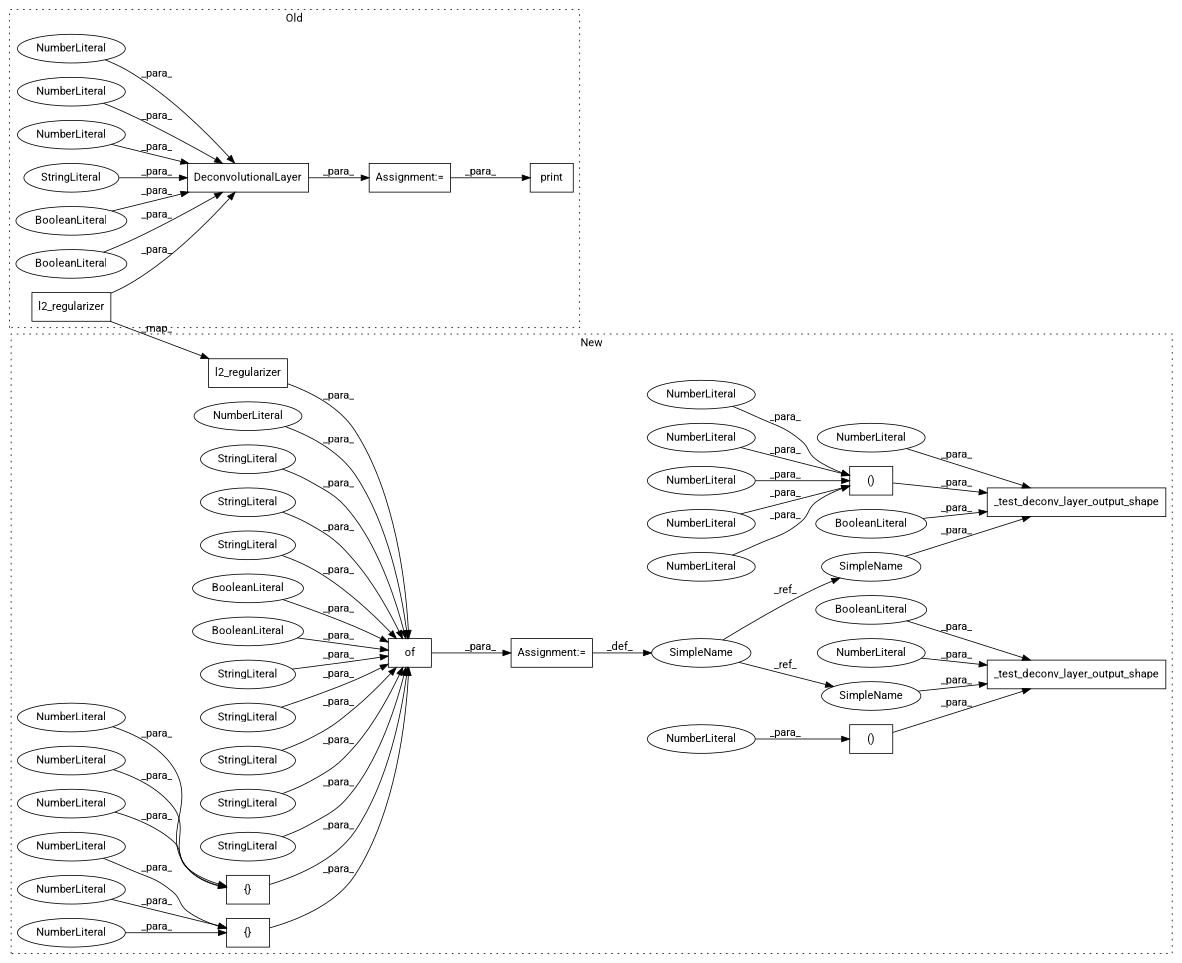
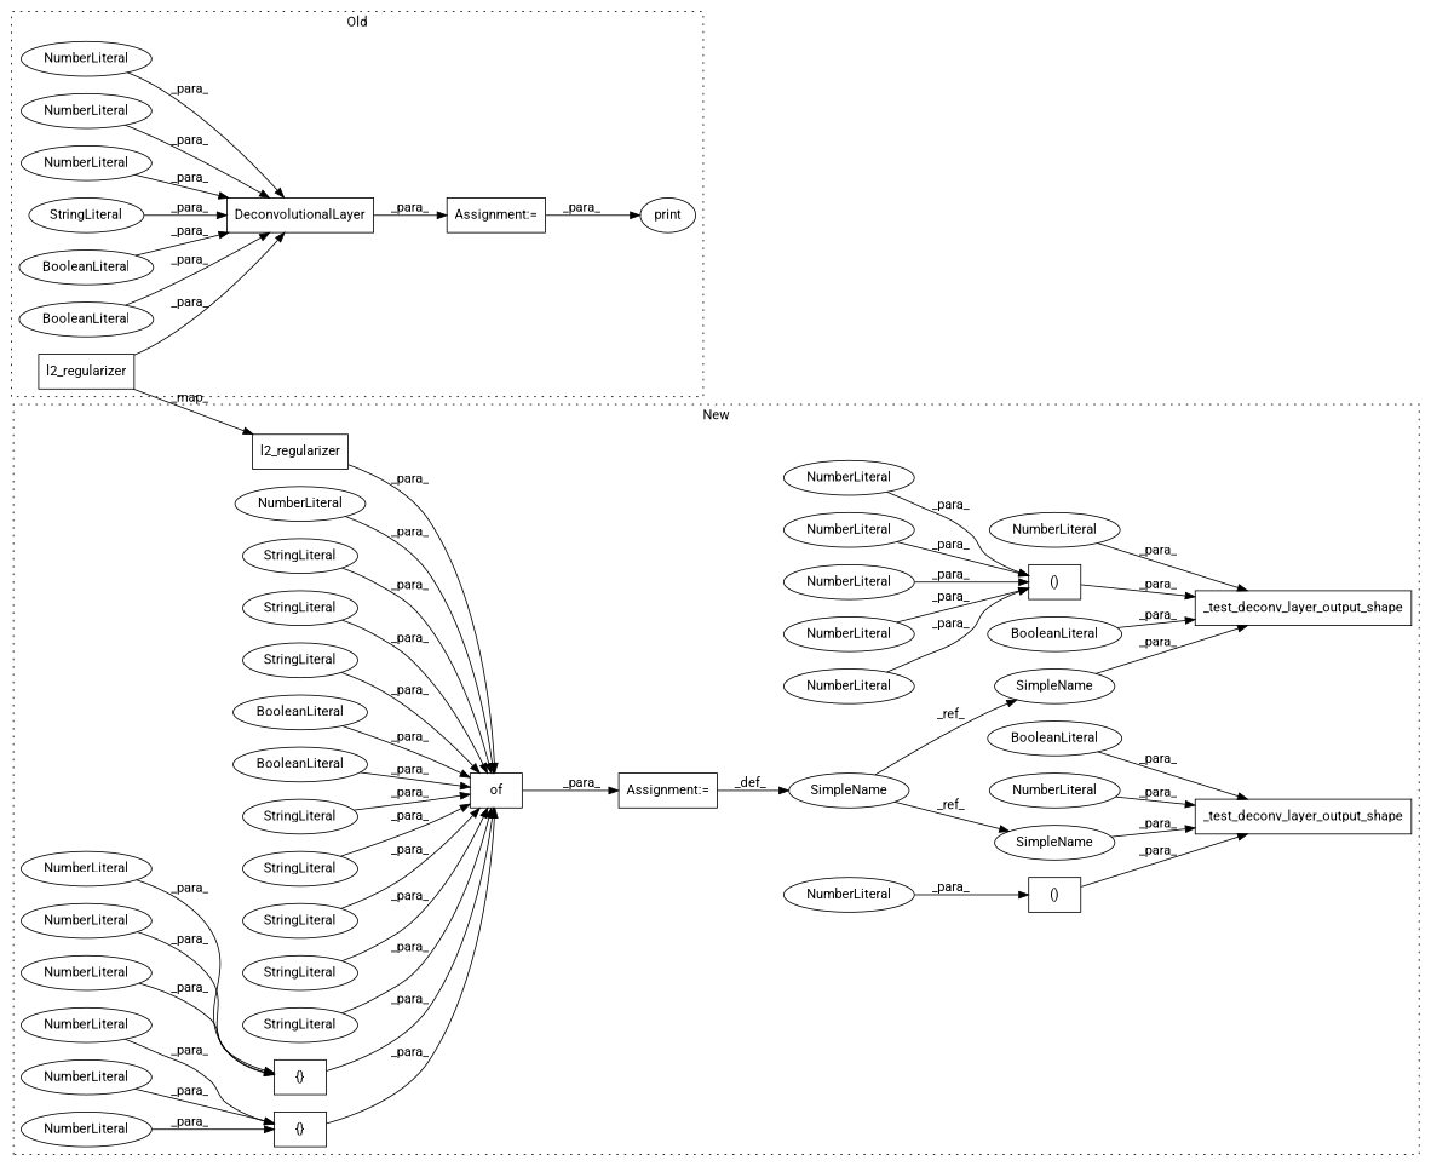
  digraph {
    rankdir=LR
    fontname=Roboto
    node [a=34 l=1 s=5568 shape=ellipse fontname=Roboto]
    edge [fontname=Roboto]
    n1 [a=32 l="21,1" label=DeconvolutionalLayer s="5121,5200" shape=box]
    n2 [label=NumberLiteral s=5147]
    n3 [l=2 label=NumberLiteral s=5142]
    n4 [label=NumberLiteral s=5145]
-   n5 [a=32 l="6,1" label=print s="5245,5259" shape=box]
+   n5 [a=32 l="6,1" label=print s="5245,5259"]
    n6 [a=7 label="Assignment:=" s=5120 shape=box]
    n7 [a=45 l=7 label=StringLiteral s=5193]
    n8 [a=32 l="15,1" label=l2_regularizer s="5162,5180" shape=box]
    n9 [a=9 l=5 label=BooleanLiteral s=5182]
    n10 [a=9 l=4 label=BooleanLiteral s=5188]
    n11 [a=4 l="1,1" label="{}" s="5396,5402" shape=box]
    n12 [label=NumberLiteral s=5397]
    n13 [a=32 l="32,1" label=_test_deconv_layer_output_shape s="5517,5635" shape=box]
    n14 [a=106 l=61 label="()" shape=box]
    n15 [l=2 label=NumberLiteral s=5582]
    n16 [label=NumberLiteral s=5549]
    n17 [label=NumberLiteral s=5399]
    n18 [a=4 l="1,1" label="{}" s="5370,5376" shape=box]
    n19 [a=32 l="32,1" label=_test_deconv_layer_output_shape s="5647,5766" shape=box]
    n20 [a=106 l=61 label="()" s=5698 shape=box]
    n21 [label=NumberLiteral s=5401]
    n22 [l=2 label=NumberLiteral s=5627]
    n23 [label=NumberLiteral s=5371]
    n24 [label=NumberLiteral]
    n25 [label=NumberLiteral s=5679]
    n26 [l=2 label=NumberLiteral s=5597]
    n27 [l=2 label=NumberLiteral s=5612]
    n28 [a=32 l="3,1" label=of s="5325,5505" shape=box]
    n29 [l=2 label=NumberLiteral s=5344]
    n30 [a=9 l=4 label=BooleanLiteral s=5631]
    n31 [a=9 l=5 label=BooleanLiteral s=5761]
    n32 [a=45 l=13 label=StringLiteral s=5347]
    n33 [a=45 l=8 label=StringLiteral s=5378]
    n34 [a=45 l=11 label=StringLiteral s=5404]
    n35 [a=9 l=5 label=BooleanLiteral s=5416]
    n36 [a=9 l=4 label=BooleanLiteral s=5432]
    n37 [a=45 l=9 label=StringLiteral s=5422]
    n38 [a=45 l=15 label=StringLiteral s=5328]
    n39 [a=42 l=11 label=SimpleName s=5309]
    n40 [a=7 label="Assignment:=" s=5320 shape=box]
    n41 [a=45 l=7 label=StringLiteral s=5498]
    n42 [a=45 l=15 label=StringLiteral s=5437]
    n43 [a=45 l=11 label=StringLiteral s=5486]
    n44 [a=32 l="15,1" label=l2_regularizer s="5466,5484" shape=box]
    n45 [l=2 label=NumberLiteral s=5742]
    n46 [label=NumberLiteral s=5373]
    n47 [label=NumberLiteral s=5375]
    n48 [a=42 l=11 label=SimpleName s=5681]
    n49 [a=42 l=11 label=SimpleName s=5551]
    subgraph cluster_1 {
      label=Old
      style=dotted
      n1
      n2
      n3
      n4
      n5
      n6
      n7
      n8
      n9
      n10
    }
    subgraph cluster_2 {
      label=New
      style=dotted
      n11
      n12
      n13
      n14
      n15
      n16
      n17
      n18
      n19
      n20
      n21
      n22
      n23
      n24
      n25
      n26
      n27
      n28
      n29
      n30
      n31
      n32
      n33
      n34
      n35
      n36
      n37
      n38
      n39
      n40
      n41
      n42
      n43
      n44
      n45
      n46
      n47
      n48
      n49
    }
    n1 -> n6 [label=_para_]
    n2 -> n1 [label=_para_]
    n3 -> n1 [label=_para_]
    n4 -> n1 [label=_para_]
    n6 -> n5 [label=_para_]
    n7 -> n1 [label=_para_]
    n8 -> n1 [label=_para_]
    n8 -> n44 [label=_map_]
    n9 -> n1 [label=_para_]
    n10 -> n1 [label=_para_]
    n11 -> n28 [label=_para_]
    n12 -> n11 [label=_para_]
    n14 -> n13 [label=_para_]
    n15 -> n14 [label=_para_]
    n16 -> n13 [label=_para_]
    n17 -> n11 [label=_para_]
    n18 -> n28 [label=_para_]
    n20 -> n19 [label=_para_]
    n21 -> n11 [label=_para_]
    n22 -> n14 [label=_para_]
    n23 -> n18 [label=_para_]
    n24 -> n14 [label=_para_]
    n25 -> n19 [label=_para_]
    n26 -> n14 [label=_para_]
    n27 -> n14 [label=_para_]
    n28 -> n40 [label=_para_]
    n29 -> n28 [label=_para_]
    n30 -> n13 [label=_para_]
    n31 -> n19 [label=_para_]
    n32 -> n28 [label=_para_]
    n33 -> n28 [label=_para_]
    n34 -> n28 [label=_para_]
    n35 -> n28 [label=_para_]
    n36 -> n28 [label=_para_]
    n37 -> n28 [label=_para_]
    n38 -> n28 [label=_para_]
    n39 -> n48 [label=_ref_]
    n39 -> n49 [label=_ref_]
    n40 -> n39 [label=_def_]
    n41 -> n28 [label=_para_]
    n42 -> n28 [label=_para_]
    n43 -> n28 [label=_para_]
    n44 -> n28 [label=_para_]
    n45 -> n20 [label=_para_]
    n46 -> n18 [label=_para_]
    n47 -> n18 [label=_para_]
    n48 -> n19 [label=_para_]
    n49 -> n13 [label=_para_]
  }
